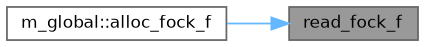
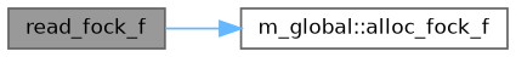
  digraph {
    rankdir=LR
    node [fontname=Helvetica fontsize=10 shape=box style=filled]
    n1 [color=gray40 fillcolor=grey60 fontcolor=black height=0.2 label=read_fock_f width=0.4]
    n2 [color=grey40 fillcolor=white height=0.2 label="m_global::alloc_fock_f" width=0.4]
-   n2 -> n1 [color=steelblue1 fontname=Helvetica fontsize=10 labelfontname=Helvetica labelfontsize=10 style=solid]
+   n1 -> n2 [color=steelblue1 fontname=Helvetica fontsize=10 labelfontname=Helvetica labelfontsize=10 style=solid]
  }
